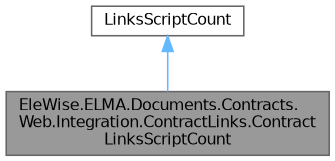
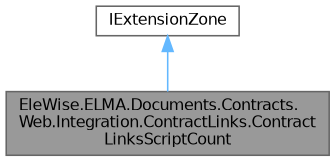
  digraph {
    node [color=gray40 fontname=Helvetica fontsize=10 shape=box style=filled]
    n1 [fillcolor=grey60 fontcolor=black height=0.2 label="EleWise.ELMA.Documents.Contracts.\lWeb.Integration.ContractLinks.Contract\lLinksScriptCount" width=0.4]
-   n2 [fillcolor=white height=0.2 label=LinksScriptCount width=0.4]
+   n2 [fillcolor=white height=0.2 label=IExtensionZone width=0.4]
    n2 -> n1 [color=steelblue1 dir=back fontname=Helvetica fontsize=10 labelfontname=Helvetica labelfontsize=10 style=solid]
  }
